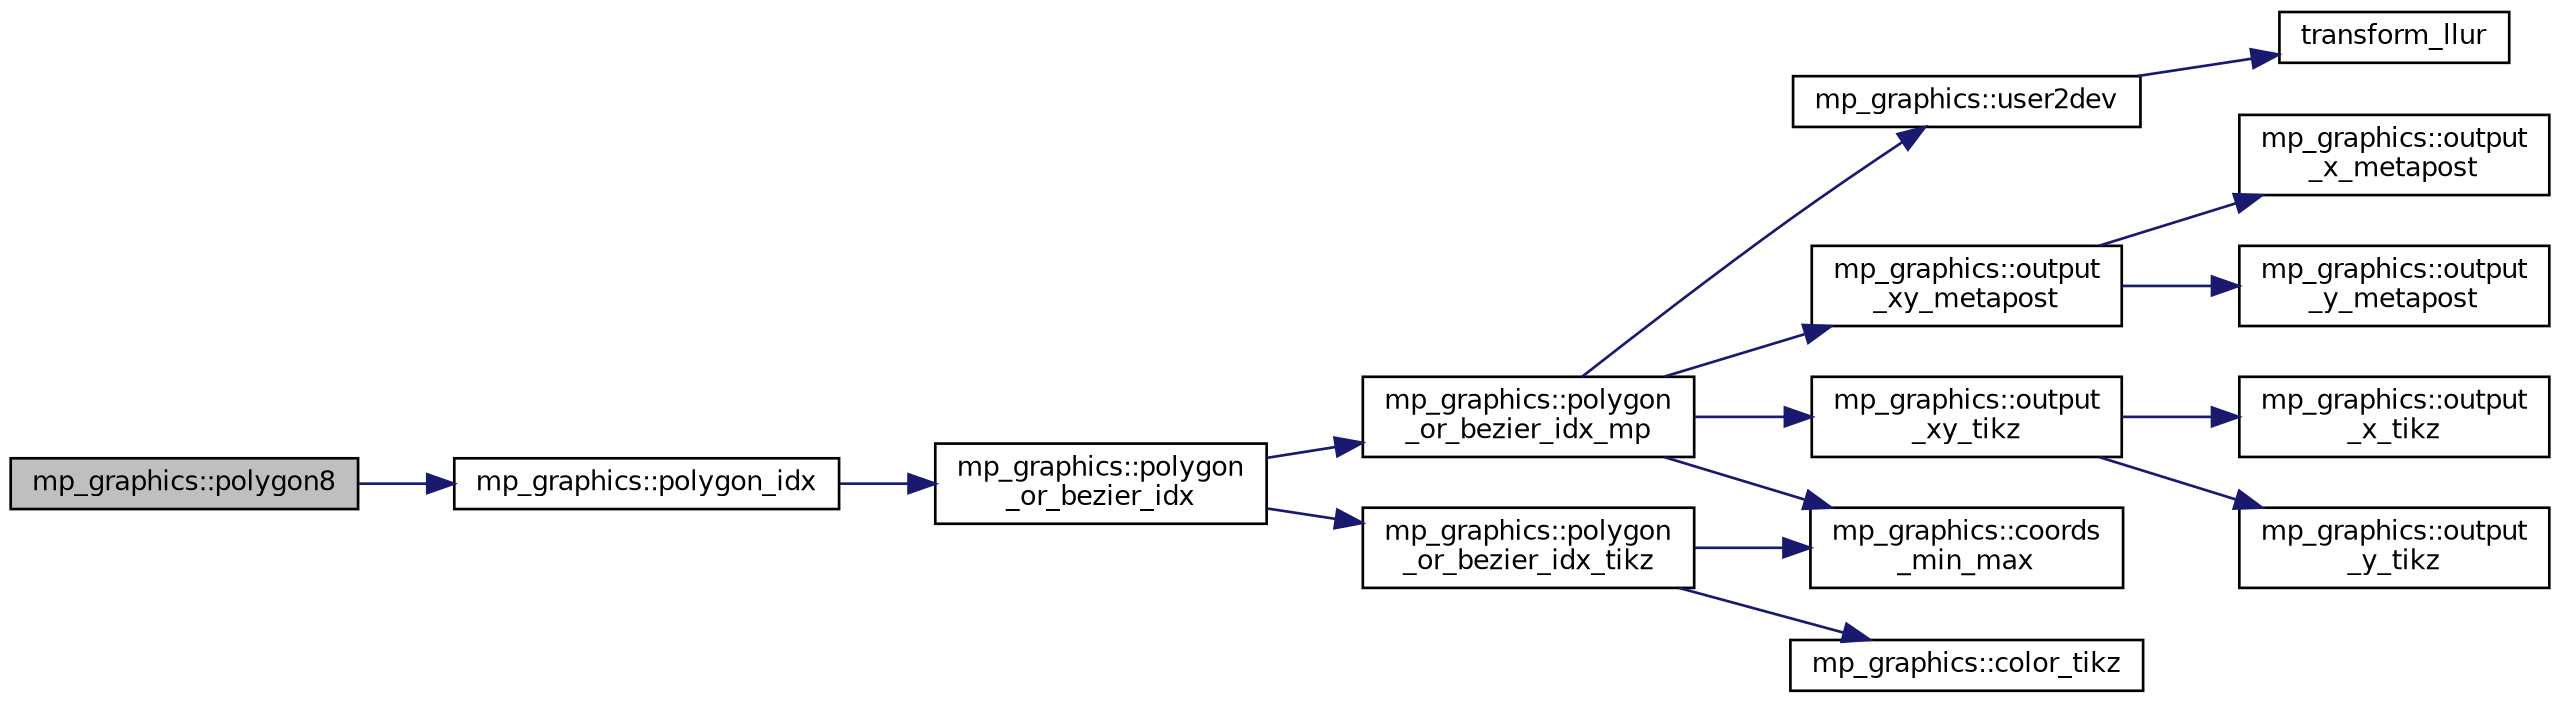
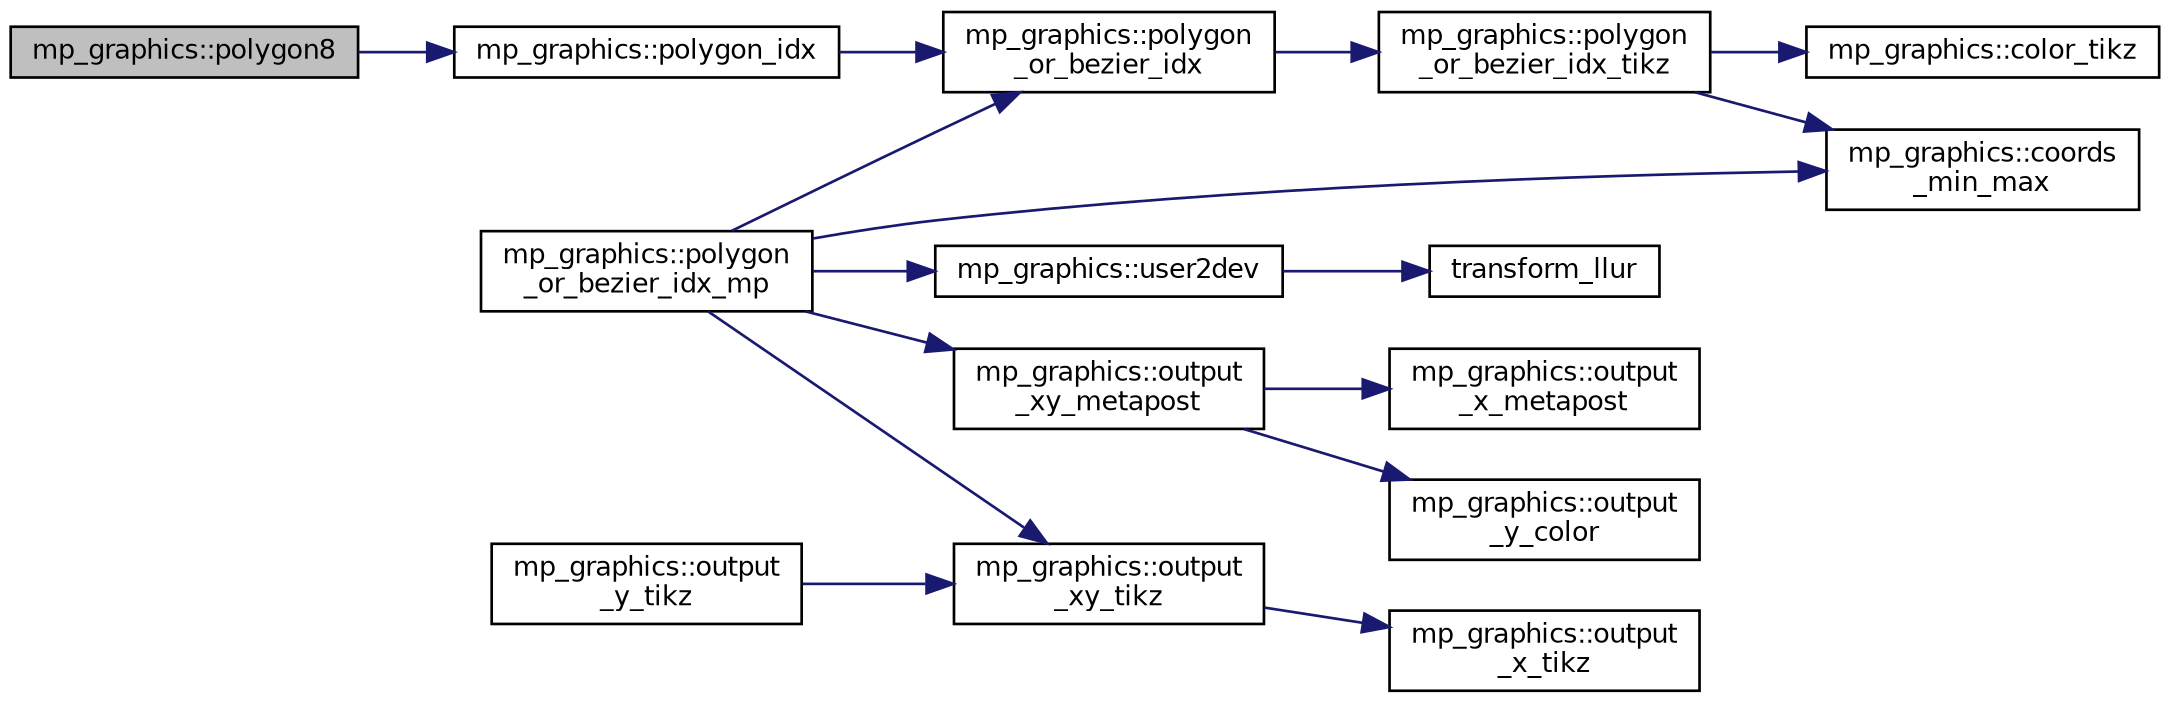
  digraph {
    rankdir=LR
    node [color=black fillcolor=white fontname=Helvetica fontsize=10 shape=record style=filled]
    edge [color=midnightblue fontname=Helvetica fontsize=10 labelfontname=Helvetica labelfontsize=10 style=solid]
    n1 [fillcolor=grey75 fontcolor=black height=0.2 label="mp_graphics::polygon8" width=0.4]
    n2 [height=0.2 label="mp_graphics::polygon_idx" width=0.4]
    n3 [height=0.2 label="mp_graphics::polygon\l_or_bezier_idx" width=0.4]
    n4 [height=0.2 label="mp_graphics::polygon\l_or_bezier_idx_mp" width=0.4]
    n5 [height=0.2 label="mp_graphics::polygon\l_or_bezier_idx_tikz" width=0.4]
    n6 [height=0.2 label="mp_graphics::coords\l_min_max" width=0.4]
    n7 [height=0.2 label="mp_graphics::user2dev" width=0.4]
    n8 [height=0.2 label="mp_graphics::output\l_xy_metapost" width=0.4]
    n9 [height=0.2 label="mp_graphics::output\l_xy_tikz" width=0.4]
    n10 [height=0.2 label="mp_graphics::color_tikz" width=0.4]
    n11 [height=0.2 label=transform_llur width=0.4]
    n12 [height=0.2 label="mp_graphics::output\l_x_metapost" width=0.4]
-   n13 [height=0.2 label="mp_graphics::output\l_y_metapost" width=0.4]
+   n13 [height=0.2 label="mp_graphics::output\l_y_color" width=0.4]
    n14 [height=0.2 label="mp_graphics::output\l_x_tikz" width=0.4]
    n15 [height=0.2 label="mp_graphics::output\l_y_tikz" width=0.4]
    n1 -> n2
    n2 -> n3
-   n3 -> n4
+   n4 -> n3
    n3 -> n5
    n4 -> n6
    n4 -> n7
    n4 -> n8
    n4 -> n9
    n5 -> n6
    n5 -> n10
    n7 -> n11
    n8 -> n12
    n8 -> n13
    n9 -> n14
-   n9 -> n15
+   n15 -> n9
  }
